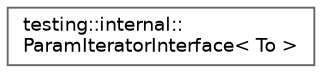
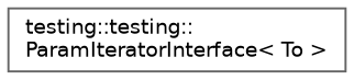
  digraph {
    rankdir=LR
-   n1 [color=grey40 fillcolor=white fontname=Helvetica fontsize=10 height=0.2 label="testing::internal::\lParamIteratorInterface\< To \>" shape=box style=filled width=0.4]
+   n1 [color=grey40 fillcolor=white fontname=Helvetica fontsize=10 height=0.2 label="testing::testing::\lParamIteratorInterface\< To \>" shape=box style=filled width=0.4]
  }
